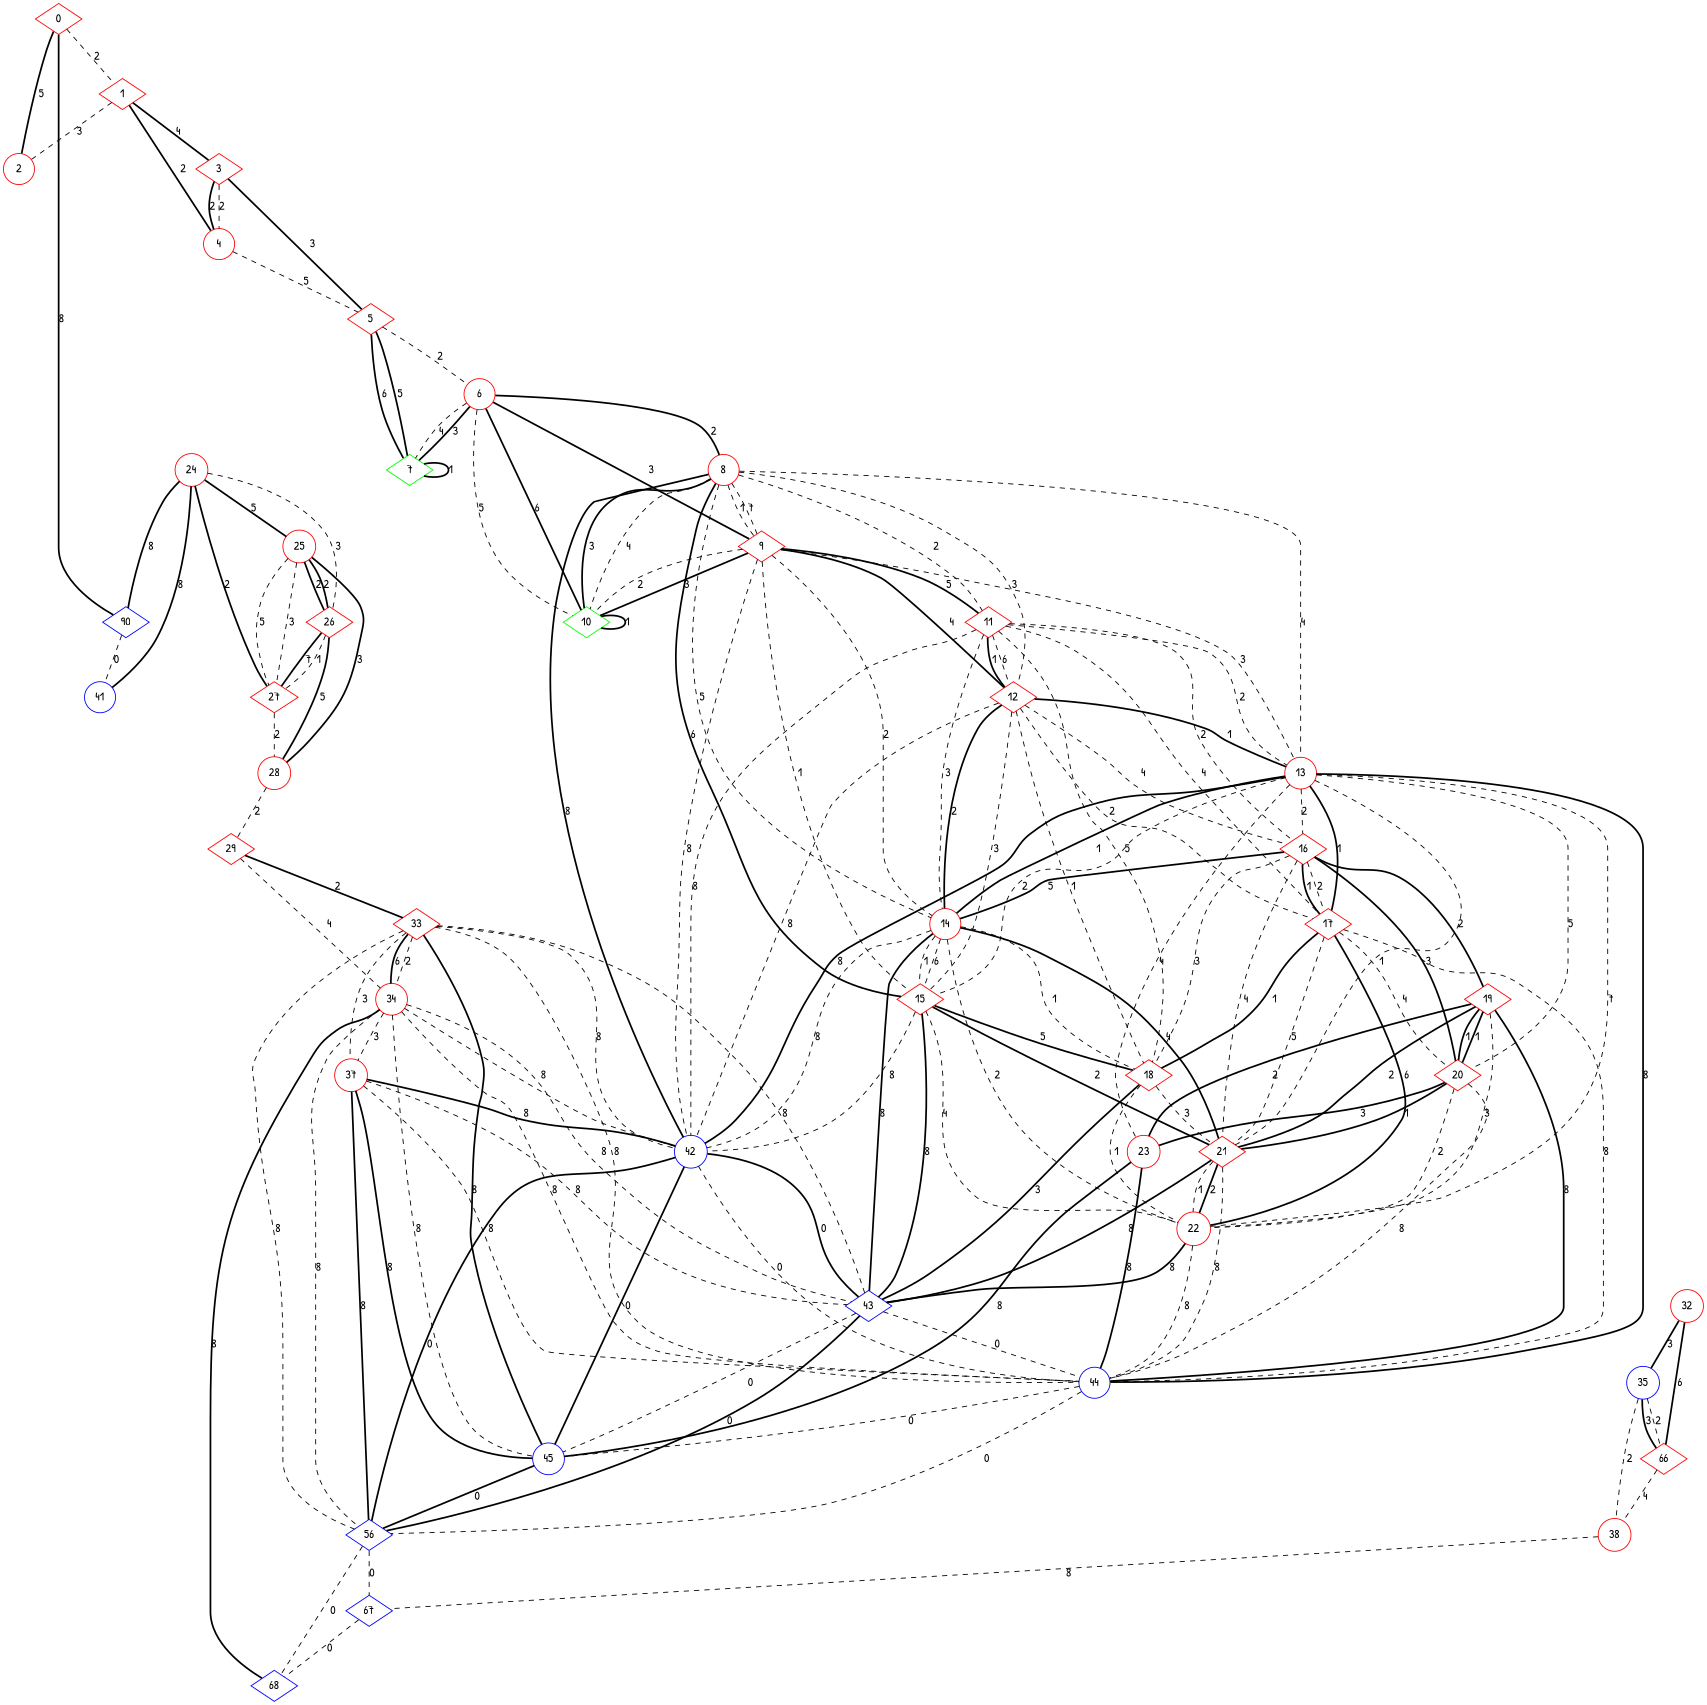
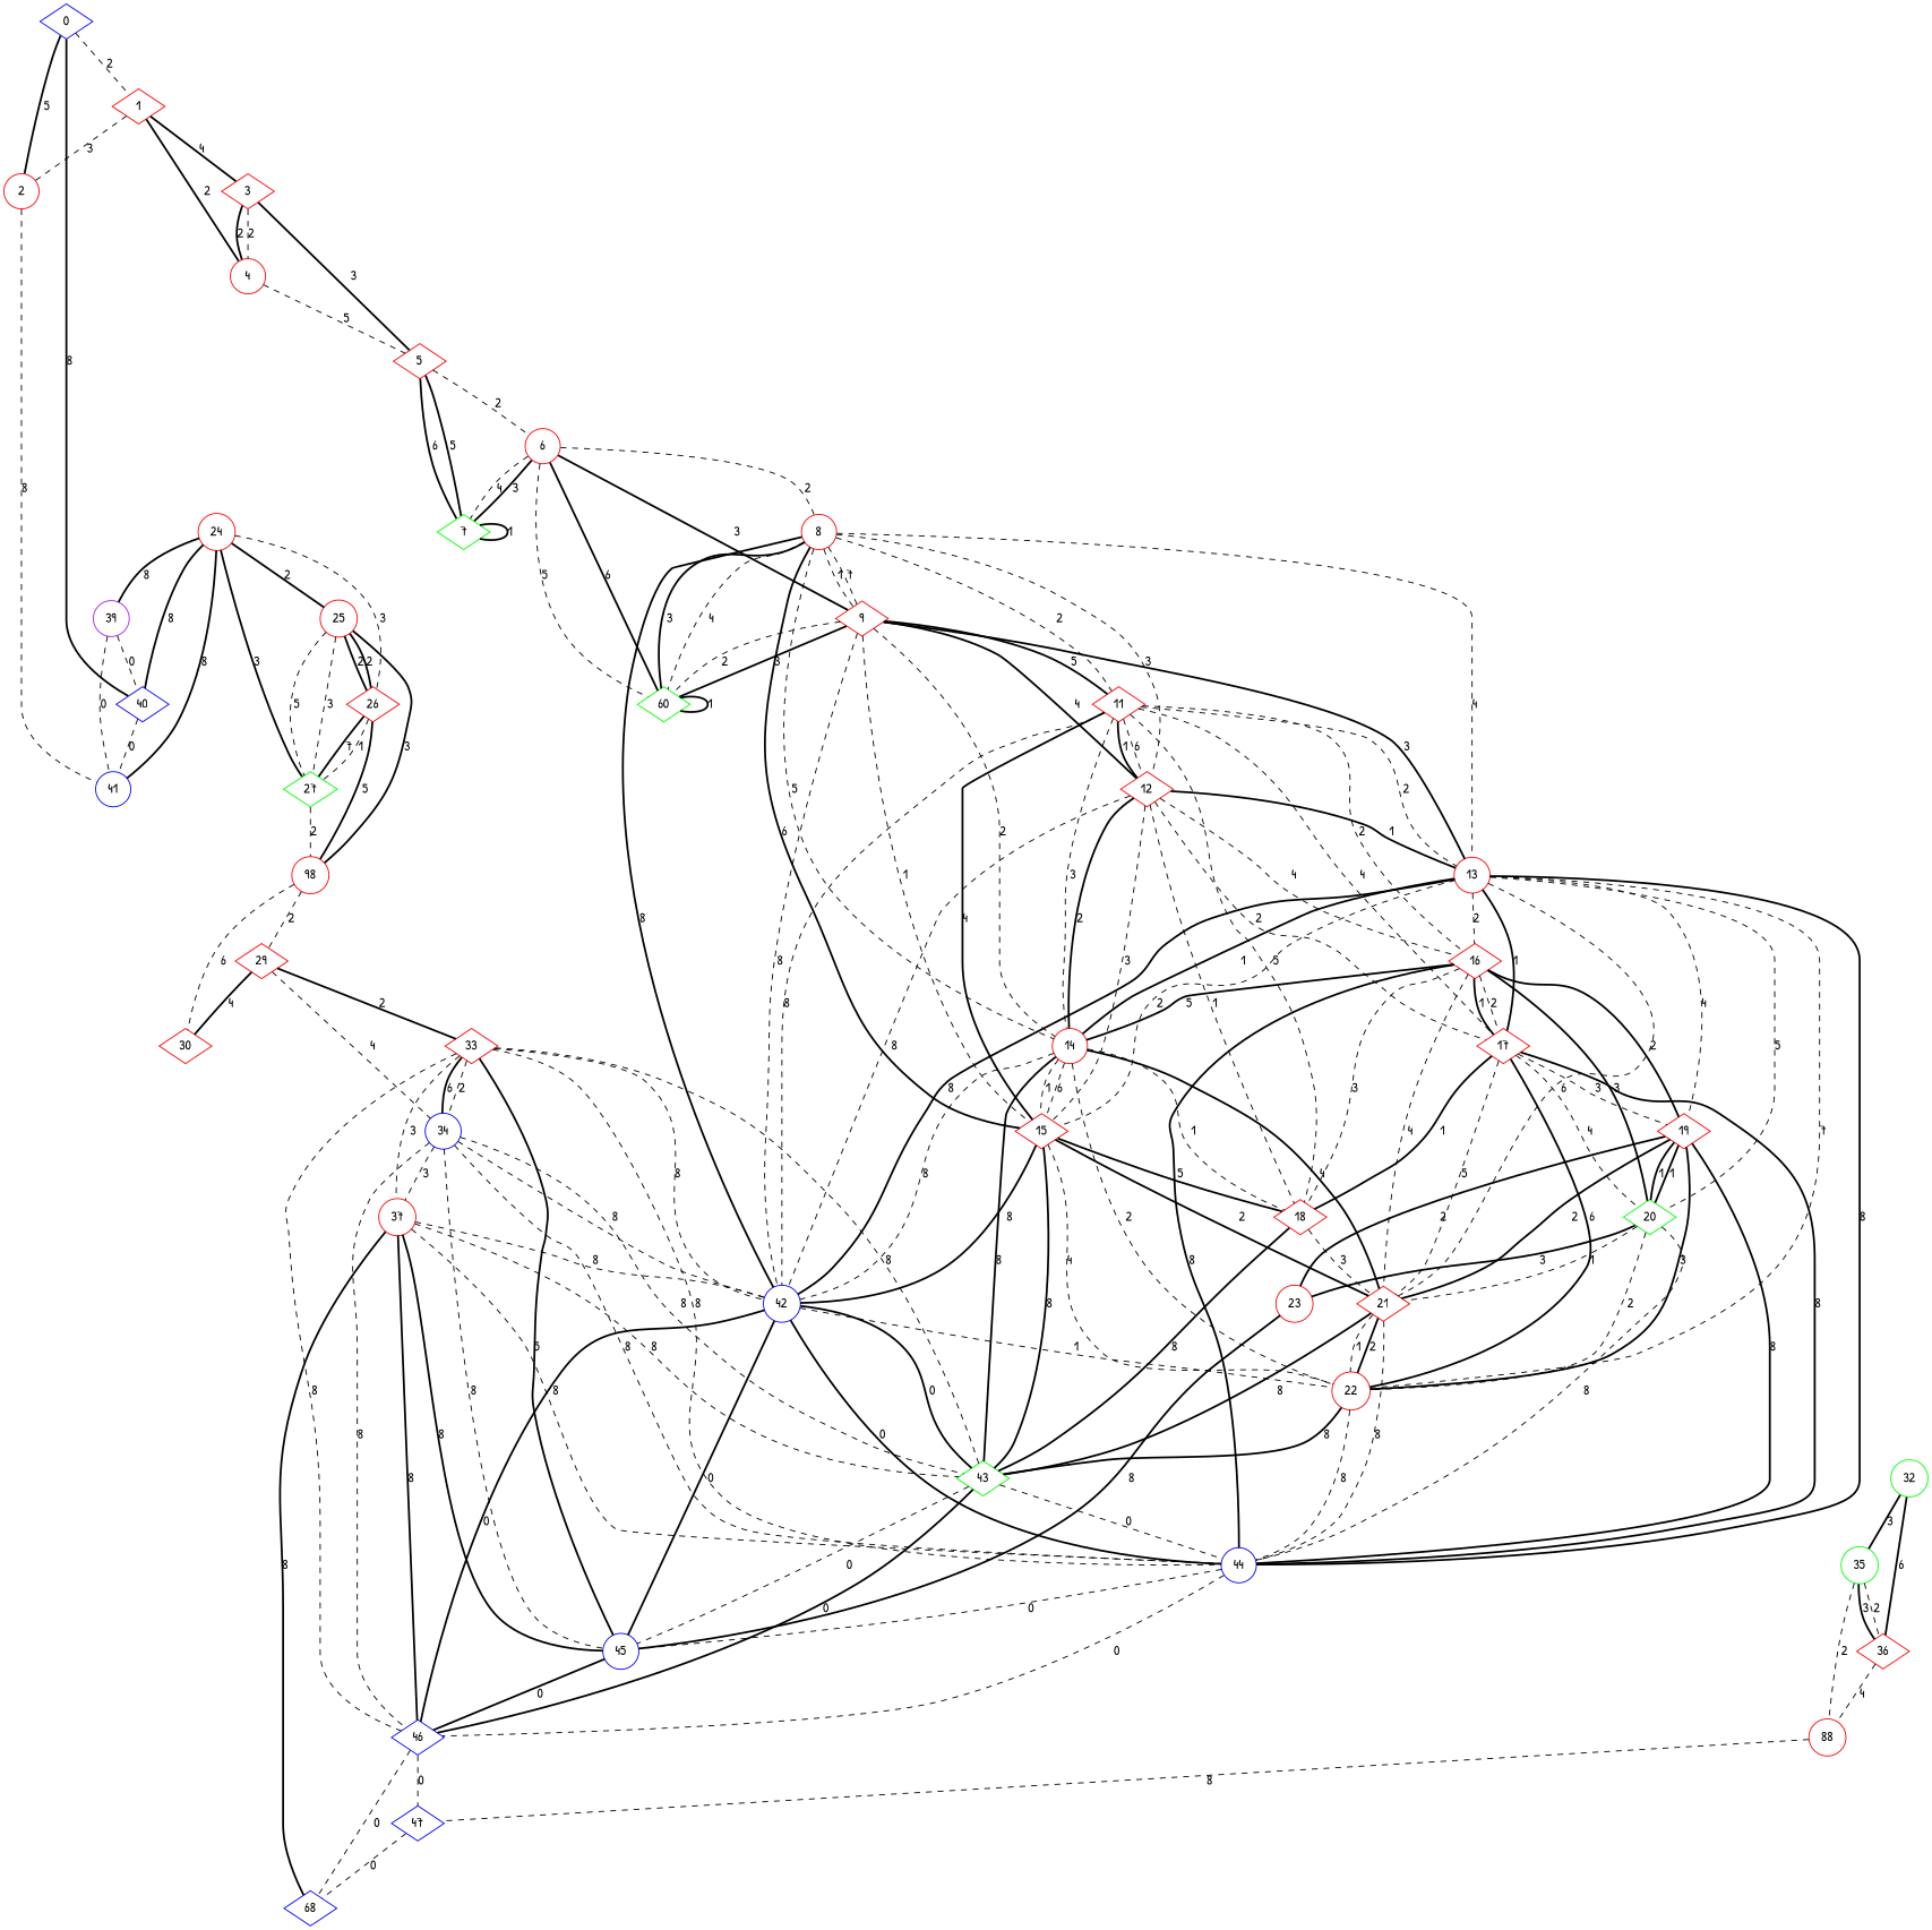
  graph {
    fontname="Patrick Hand"
    node [color=red fontname="Patrick Hand" shape=diamond weight=1]
    edge [fontname="Patrick Hand" style=dashed]
-   0
+   0 [color=blue]
    1
    2 [shape=circle]
-   40 [color=blue weight=3 label=90]
+   40 [color=blue weight=3]
    3
    4 [shape=circle]
    41 [color=blue shape=circle weight=3]
    5
    6 [shape=circle]
    7 [color=green weight=2]
    8 [shape=circle]
    9
-   10 [color=green weight=2]
+   10 [color=green weight=2 label=60]
    11
    12
    13 [shape=circle]
    14 [shape=circle]
    15
    42 [color=blue shape=circle weight=3]
    16
    17
    18
    19
-   20
+   20 [color=green]
    21
    22 [shape=circle]
    44 [color=blue shape=circle weight=3]
-   43 [color=blue weight=3]
+   43 [color=green weight=3]
    45 [color=blue shape=circle weight=3]
-   46 [color=blue weight=3 label=56]
+   46 [color=blue weight=3]
    23 [shape=circle]
    24 [shape=circle]
    25 [shape=circle]
    26
-   27
-   28 [shape=circle]
+   27 [color=green]
+   39 [color=purple shape=circle weight=4]
+   28 [shape=circle label=98]
    29
+   30
    33
-   34 [shape=circle]
+   34 [color=blue shape=circle]
    37 [shape=circle]
-   32 [shape=circle]
-   35 [color=blue shape=circle weight=2]
-   36 [label=66]
-   38 [shape=circle]
+   32 [color=green shape=circle]
+   35 [color=green shape=circle weight=2]
+   36
+   38 [shape=circle label=88]
    n47 [color=blue label=68 weight=3]
-   47 [color=blue weight=3 label=67]
+   47 [color=blue weight=3]
    0 -- 1 [label=2]
    0 -- 2 [label=5 style=bold]
    0 -- 40 [label=8 style=bold]
    1 -- 2 [label=3]
    1 -- 3 [label=4 style=bold]
    1 -- 4 [label=2 style=bold]
+   2 -- 41 [label=8]
    40 -- 41 [label=0]
    3 -- 4 [label=2]
    3 -- 4 [label=2 style=bold]
    3 -- 5 [label=3 style=bold]
    4 -- 5 [label=5]
    5 -- 6 [label=2]
    5 -- 7 [label=5 style=bold]
    5 -- 7 [label=6 style=bold]
    6 -- 7 [label=3 style=bold]
    6 -- 7 [label=4]
-   6 -- 8 [label=2 style=bold]
+   6 -- 8 [label=2]
    6 -- 9 [label=3 style=bold]
    6 -- 10 [label=5]
    6 -- 10 [label=6 style=bold]
    7 -- 7 [label=1 style=bold]
    8 -- 9 [label=7]
    8 -- 9 [label=1]
    8 -- 10 [label=3 style=bold]
    8 -- 10 [label=4]
    8 -- 11 [label=2]
    8 -- 12 [label=3]
    8 -- 13 [label=4]
    8 -- 14 [label=5]
    8 -- 15 [label=6 style=bold]
    8 -- 42 [label=8 style=bold]
    9 -- 10 [label=2]
    9 -- 10 [label=3 style=bold]
    9 -- 11 [label=5 style=bold]
    9 -- 12 [label=4 style=bold]
-   9 -- 13 [label=3]
+   9 -- 13 [label=3 style=bold]
    9 -- 14 [label=2]
    9 -- 15 [label=1]
    9 -- 42 [label=8]
    10 -- 10 [label=1 style=bold]
    11 -- 12 [label=1 style=bold]
    11 -- 12 [label=6]
    11 -- 13 [label=2]
    11 -- 14 [label=3]
+   11 -- 15 [label=4 style=bold]
    11 -- 42 [label=8]
    11 -- 16 [label=2]
    11 -- 17 [label=4]
    11 -- 18 [label=5]
    12 -- 13 [label=1 style=bold]
    12 -- 14 [label=2 style=bold]
    12 -- 15 [label=3]
    12 -- 42 [label=8]
    12 -- 16 [label=4]
    12 -- 17 [label=2]
    12 -- 18 [label=1]
    13 -- 14 [label=1 style=bold]
    13 -- 15 [label=2]
    13 -- 42 [label=8 style=bold]
    13 -- 16 [label=2]
    13 -- 17 [label=1 style=bold]
-   13 -- 23 [label=4]
+   13 -- 19 [label=4]
    13 -- 20 [label=5]
-   13 -- 21 [label=1]
+   13 -- 21 [label=6]
    13 -- 22 [label=7]
    13 -- 44 [label=8 style=bold]
    14 -- 15 [label=1]
    14 -- 15 [label=6]
    14 -- 42 [label=8]
    14 -- 18 [label=1]
    14 -- 21 [label=4 style=bold]
    14 -- 22 [label=2]
    14 -- 43 [label=8 style=bold]
-   15 -- 42 [label=8]
+   15 -- 42 [label=8 style=bold]
    15 -- 18 [label=5 style=bold]
    15 -- 21 [label=2 style=bold]
    15 -- 22 [label=4]
    15 -- 43 [label=8 style=bold]
-   42 -- 44 [label=0]
+   42 -- 44 [label=0 style=bold]
    42 -- 43 [label=0 style=bold]
    42 -- 45 [label=0 style=bold]
    42 -- 46 [label=0 style=bold]
    16 -- 14 [label=5 style=bold]
    16 -- 17 [label=1 style=bold]
    16 -- 17 [label=2]
    16 -- 18 [label=3]
    16 -- 19 [label=2 style=bold]
    16 -- 20 [label=3 style=bold]
    16 -- 21 [label=4]
-   23 -- 44 [label=8 style=bold]
+   16 -- 44 [label=8 style=bold]
    17 -- 18 [label=1 style=bold]
+   17 -- 19 [label=3]
    17 -- 20 [label=4]
    17 -- 21 [label=5]
    17 -- 22 [label=6 style=bold]
-   17 -- 44 [label=8]
+   17 -- 44 [label=8 style=bold]
    18 -- 21 [label=3]
-   18 -- 22 [label=1]
-   18 -- 43 [label=3 style=bold]
+   42 -- 22 [label=1]
+   18 -- 43 [label=8 style=bold]
    19 -- 20 [label=1 style=bold]
    19 -- 20 [label=1 style=bold]
    19 -- 21 [label=2 style=bold]
-   19 -- 22 [label=3]
+   19 -- 22 [label=3 style=bold]
    19 -- 44 [label=8 style=bold]
    19 -- 23 [label=2 style=bold]
-   20 -- 21 [label=1 style=bold]
+   20 -- 21 [label=1]
    20 -- 22 [label=2]
    20 -- 44 [label=8]
    20 -- 23 [label=3 style=bold]
    21 -- 22 [label=1]
    21 -- 22 [label=2 style=bold]
    21 -- 44 [label=8]
    21 -- 43 [label=8 style=bold]
    22 -- 44 [label=8]
    22 -- 43 [label=8 style=bold]
    44 -- 45 [label=0]
    44 -- 46 [label=0]
    43 -- 44 [label=0]
    43 -- 45 [label=0]
    43 -- 46 [label=0 style=bold]
    45 -- 46 [label=0 style=bold]
    46 -- n47 [label=0]
    46 -- 47 [label=0]
    23 -- 45 [label=8 style=bold]
    24 -- 40 [label=8 style=bold]
    24 -- 41 [label=8 style=bold]
-   24 -- 25 [label=5 style=bold]
+   24 -- 25 [label=2 style=bold]
    24 -- 26 [label=3]
-   24 -- 27 [label=2 style=bold]
+   24 -- 27 [label=3 style=bold]
+   24 -- 39 [label=8 style=bold]
    25 -- 26 [label=2 style=bold]
    25 -- 26 [label=2 style=bold]
    25 -- 27 [label=5]
    25 -- 27 [label=3]
    25 -- 28 [label=3 style=bold]
    26 -- 27 [label=7 style=bold]
    26 -- 27 [label=1]
    26 -- 28 [label=5 style=bold]
    27 -- 28 [label=2]
+   39 -- 40 [label=0]
+   39 -- 41 [label=0]
    28 -- 29 [label=2]
+   28 -- 30 [label=6]
+   29 -- 30 [label=4 style=bold]
    29 -- 33 [label=2 style=bold]
    29 -- 34 [label=4]
    33 -- 42 [label=8]
    33 -- 44 [label=8]
    33 -- 43 [label=8]
-   33 -- 45 [label=8 style=bold]
+   33 -- 45 [label=5 style=bold]
    33 -- 46 [label=8]
    33 -- 34 [label=2]
    33 -- 34 [label=6 style=bold]
    33 -- 37 [label=3]
    34 -- 42 [label=8]
    34 -- 44 [label=8]
    34 -- 43 [label=8]
    34 -- 45 [label=8]
    34 -- 46 [label=8]
    34 -- 37 [label=3]
-   37 -- 42 [label=8 style=bold]
+   37 -- 42 [label=8]
    37 -- 44 [label=8]
    37 -- 43 [label=8]
    37 -- 45 [label=8 style=bold]
    37 -- 46 [label=8 style=bold]
-   34 -- n47 [label=8 style=bold]
+   37 -- n47 [label=8 style=bold]
    32 -- 35 [label=3 style=bold]
    32 -- 36 [label=6 style=bold]
    35 -- 36 [label=2]
    35 -- 36 [label=3 style=bold]
    35 -- 38 [label=2]
    36 -- 38 [label=4]
    38 -- 47 [label=8]
    47 -- n47 [label=0]
  }
